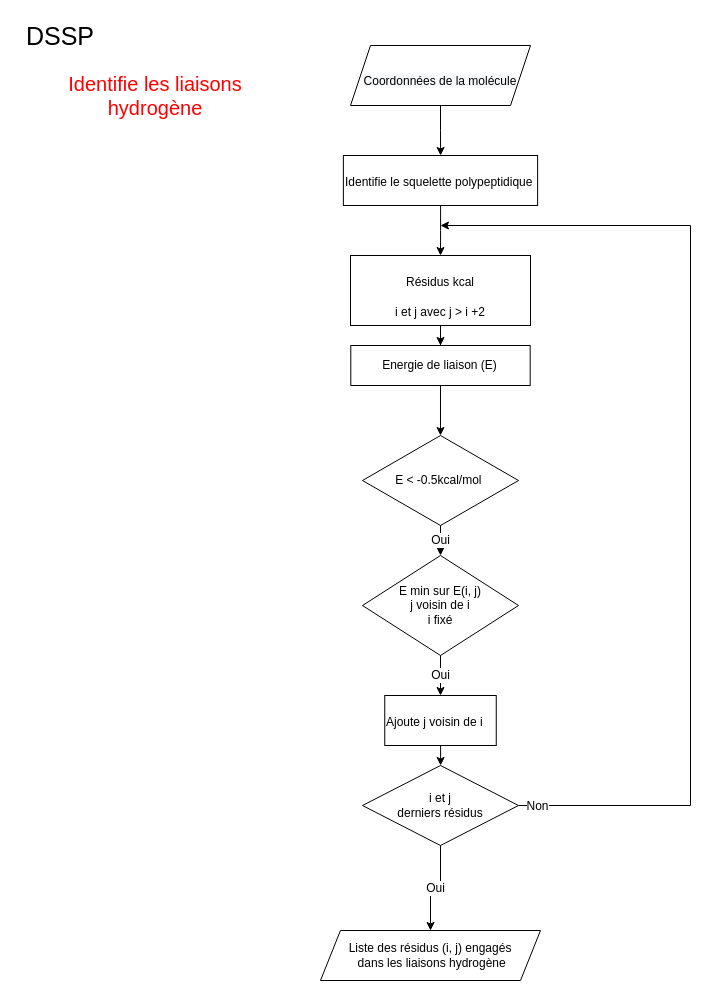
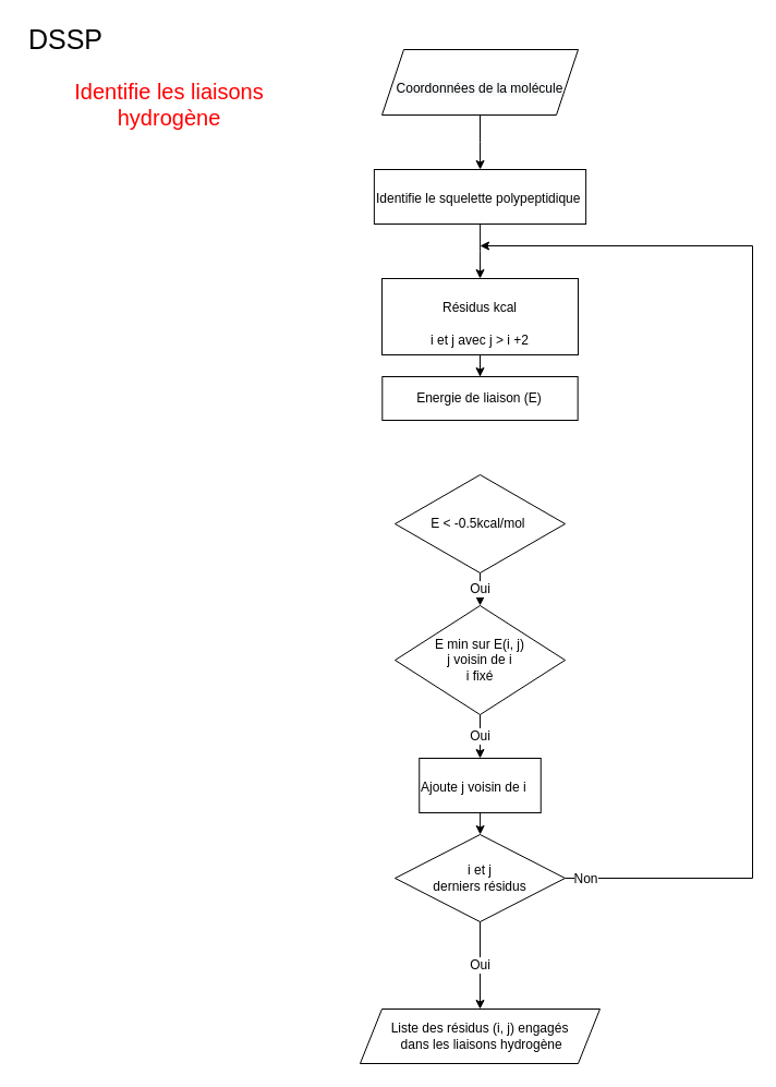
  <mxCell id="0" />
  <mxCell id="1" parent="0" />
  <mxCell id="2" value="Yes" style="edgeStyle=orthogonalEdgeStyle;rounded=0;html=1;jettySize=auto;orthogonalLoop=1;fontSize=11;endArrow=block;endFill=0;endSize=8;strokeWidth=1;shadow=0;labelBackgroundColor=none;" parent="1" edge="1"><mxGeometry y="10" relative="1" as="geometry"><mxPoint as="offset" /><mxPoint x="280" y="450" as="sourcePoint" /></mxGeometry></mxCell>
  <mxCell id="3" value="DSSP" style="text;html=1;strokeColor=none;fillColor=none;align=center;verticalAlign=middle;whiteSpace=wrap;rounded=0;fontSize=25;" parent="1" vertex="1"><mxGeometry x="40" y="20" width="40" height="20" as="geometry" /></mxCell>
  <mxCell id="4" style="edgeStyle=orthogonalEdgeStyle;rounded=0;orthogonalLoop=1;jettySize=auto;html=1;fontSize=12;" parent="1" source="5" target="21" edge="1"><mxGeometry relative="1" as="geometry" /></mxCell>
  <mxCell id="5" value="&lt;div style=&quot;&quot;&gt;&lt;span style=&quot;font-family: &amp;quot;helvetica&amp;quot; ; font-size: 12px&quot;&gt;Identifie le squelette polypeptidique&lt;/span&gt;&lt;/div&gt;" style="rounded=0;whiteSpace=wrap;html=1;shadow=0;fillColor=none;fontSize=25;align=left;verticalAlign=top;labelPosition=center;verticalLabelPosition=middle;" parent="1" vertex="1"><mxGeometry x="342.87" y="150" width="194.25" height="50" as="geometry" /></mxCell>
  <mxCell id="6" style="edgeStyle=orthogonalEdgeStyle;rounded=0;orthogonalLoop=1;jettySize=auto;html=1;fontSize=12;" parent="1" source="7" target="5" edge="1"><mxGeometry relative="1" as="geometry" /></mxCell>
  <mxCell id="7" value="&#10;&#10;&lt;span style=&quot;color: rgb(0, 0, 0); font-family: helvetica; font-size: 12px; font-style: normal; font-weight: 400; letter-spacing: normal; text-align: center; text-indent: 0px; text-transform: none; word-spacing: 0px; background-color: rgb(248, 249, 250); display: inline; float: none;&quot;&gt;Coordonnées de la molécule&lt;/span&gt;&#10;&#10;" style="shape=parallelogram;perimeter=parallelogramPerimeter;whiteSpace=wrap;html=1;fixedSize=1;shadow=0;fillColor=none;fontSize=25;" parent="1" vertex="1"><mxGeometry x="350" y="40" width="180" height="60" as="geometry" /></mxCell>
- <mxCell id="8" value="" style="edgeStyle=orthogonalEdgeStyle;rounded=0;orthogonalLoop=1;jettySize=auto;html=1;fontSize=12;" parent="1" source="9" target="11" edge="1"><mxGeometry relative="1" as="geometry" /></mxCell>
  <mxCell id="9" value="Energie de liaison (E)" style="rounded=0;whiteSpace=wrap;html=1;shadow=0;fillColor=none;fontSize=12;align=center;" parent="1" vertex="1"><mxGeometry x="350.3" y="340" width="179.37" height="40" as="geometry" /></mxCell>
  <mxCell id="10" value="Oui" style="edgeStyle=orthogonalEdgeStyle;rounded=0;orthogonalLoop=1;jettySize=auto;html=1;fontSize=12;" parent="1" source="11" target="15" edge="1"><mxGeometry relative="1" as="geometry" /></mxCell>
  <mxCell id="11" value="E &amp;lt; -0.5kcal/mol&amp;nbsp;" style="rhombus;whiteSpace=wrap;html=1;shadow=0;fillColor=none;fontSize=12;align=center;" parent="1" vertex="1"><mxGeometry x="362" y="430" width="156" height="90" as="geometry" /></mxCell>
  <mxCell id="12" style="edgeStyle=orthogonalEdgeStyle;rounded=0;orthogonalLoop=1;jettySize=auto;html=1;entryX=0.5;entryY=0;entryDx=0;entryDy=0;fontSize=12;" parent="1" source="13" target="19" edge="1"><mxGeometry relative="1" as="geometry" /></mxCell>
  <mxCell id="13" value="&lt;span style=&quot;font-size: 12px&quot;&gt;Ajoute j voisin de i&lt;/span&gt;" style="rounded=0;whiteSpace=wrap;html=1;shadow=0;fillColor=none;fontSize=25;align=left;verticalAlign=top;" parent="1" vertex="1"><mxGeometry x="384.25" y="690" width="111.5" height="50" as="geometry" /></mxCell>
  <mxCell id="14" value="Oui" style="edgeStyle=orthogonalEdgeStyle;rounded=0;orthogonalLoop=1;jettySize=auto;html=1;entryX=0.5;entryY=0;entryDx=0;entryDy=0;fontSize=12;" parent="1" source="15" target="13" edge="1"><mxGeometry relative="1" as="geometry" /></mxCell>
  <mxCell id="15" value="E min sur E(i, j)&lt;br&gt;j voisin de i&lt;br&gt;i fixé" style="rhombus;whiteSpace=wrap;html=1;shadow=0;fillColor=none;fontSize=12;align=center;" parent="1" vertex="1"><mxGeometry x="362" y="550" width="156" height="100" as="geometry" /></mxCell>
  <mxCell id="16" value="Oui" style="edgeStyle=orthogonalEdgeStyle;rounded=0;orthogonalLoop=1;jettySize=auto;html=1;fontSize=12;" parent="1" source="19" target="22" edge="1"><mxGeometry relative="1" as="geometry" /></mxCell>
  <mxCell id="17" style="edgeStyle=orthogonalEdgeStyle;rounded=0;orthogonalLoop=1;jettySize=auto;html=1;fontSize=12;" parent="1" source="19" edge="1"><mxGeometry relative="1" as="geometry"><mxPoint x="440" y="220" as="targetPoint" /><Array as="points"><mxPoint x="690" y="800" /><mxPoint x="690" y="220" /><mxPoint x="440" y="220" /></Array></mxGeometry></mxCell>
  <mxCell id="18" value="Non" style="edgeLabel;html=1;align=center;verticalAlign=middle;resizable=0;points=[];fontSize=12;" parent="17" vertex="1" connectable="0"><mxGeometry x="-0.962" relative="1" as="geometry"><mxPoint as="offset" /></mxGeometry></mxCell>
  <mxCell id="19" value="i et j &lt;br&gt;derniers résidus" style="rhombus;whiteSpace=wrap;html=1;shadow=0;fillColor=none;fontSize=12;align=center;" parent="1" vertex="1"><mxGeometry x="361.99" y="760" width="156" height="80" as="geometry" /></mxCell>
  <mxCell id="20" style="edgeStyle=orthogonalEdgeStyle;rounded=0;orthogonalLoop=1;jettySize=auto;html=1;entryX=0.5;entryY=0;entryDx=0;entryDy=0;fontSize=12;" parent="1" source="21" target="9" edge="1"><mxGeometry relative="1" as="geometry" /></mxCell>
  <mxCell id="21" value="&lt;font face=&quot;helvetica&quot;&gt;&lt;span style=&quot;font-size: 12px&quot;&gt;Résidus kcal&lt;br&gt;&amp;nbsp;i et j avec j &amp;gt; i +2&amp;nbsp;&lt;br&gt;&lt;/span&gt;&lt;/font&gt;" style="rounded=0;whiteSpace=wrap;html=1;shadow=0;fillColor=none;fontSize=25;align=center;verticalAlign=top;labelPosition=center;verticalLabelPosition=middle;" parent="1" vertex="1"><mxGeometry x="350" y="250" width="180" height="70" as="geometry" /></mxCell>
- <mxCell id="22" value="Liste des résidus (i, j) engagés&lt;br&gt;&amp;nbsp;dans les liaisons hydrogène" style="shape=parallelogram;perimeter=parallelogramPerimeter;whiteSpace=wrap;html=1;fixedSize=1;shadow=0;fillColor=none;fontSize=12;" parent="1" vertex="1"><mxGeometry x="319.98" y="925" width="220.01" height="50" as="geometry" /></mxCell>
+ <mxCell id="22" value="Liste des résidus (i, j) engagés&lt;br&gt;&amp;nbsp;dans les liaisons hydrogène" style="shape=parallelogram;perimeter=parallelogramPerimeter;whiteSpace=wrap;html=1;fixedSize=1;shadow=0;fillColor=none;fontSize=12;" parent="1" vertex="1"><mxGeometry x="329.98" y="920" width="220.01" height="50" as="geometry" /></mxCell>
  <mxCell id="23" value="Identifie les liaisons hydrogène" style="text;html=1;strokeColor=none;fillColor=none;align=center;verticalAlign=middle;whiteSpace=wrap;rounded=0;fontStyle=0;fontSize=20;fontColor=#FF0000;" vertex="1" parent="1"><mxGeometry x="20" y="80" width="270" height="20" as="geometry" /></mxCell>
